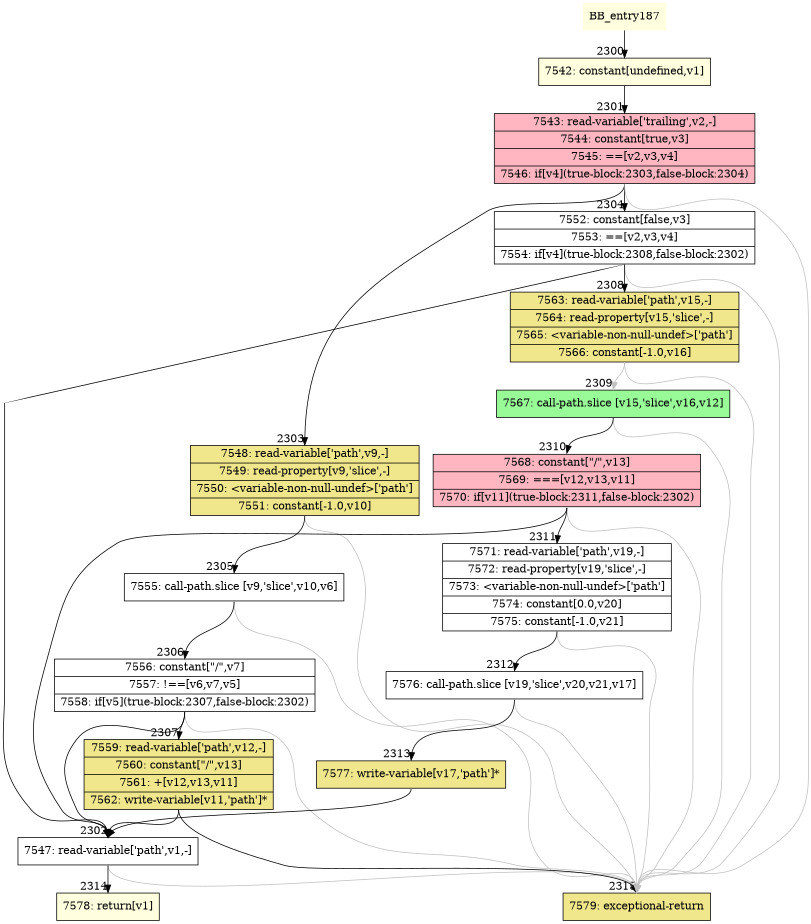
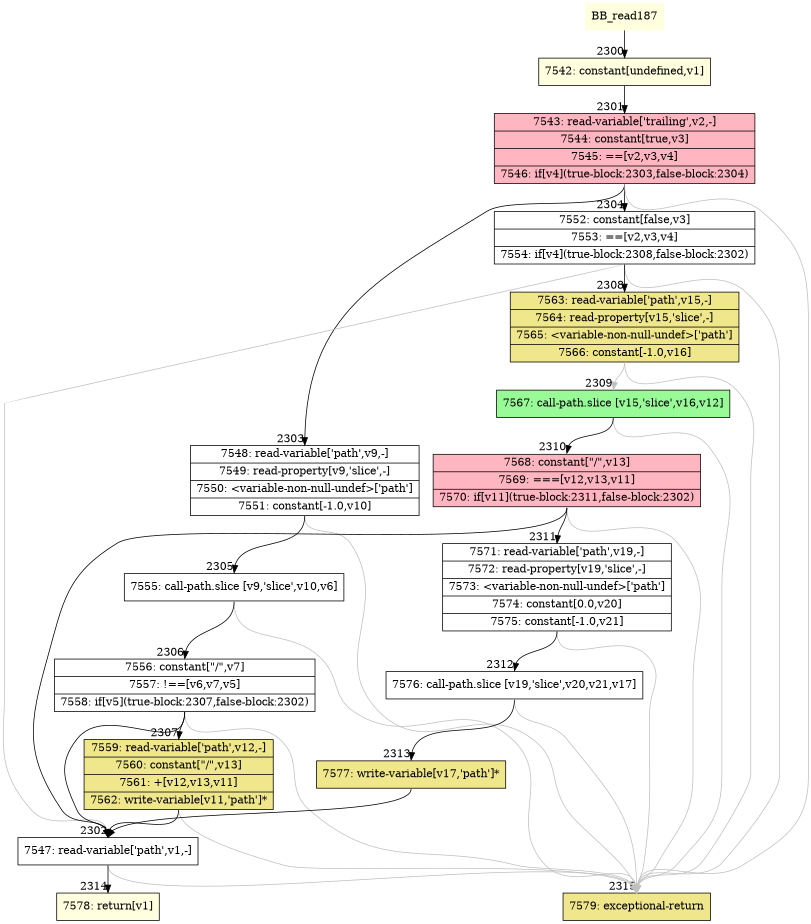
  digraph {
    rankdir=TD
    node [fillcolor=white shape=record style=filled]
    edge [headport=n tailport=s]
-   BB_entry187 [fillcolor=lightyellow shape=none]
+   BB_entry187 [fillcolor=lightyellow shape=none label=BB_read187]
    n2 [fillcolor=lightyellow label="{7542: constant[undefined,v1]}"]
    n3 [fillcolor=lightpink label="{7543: read-variable['trailing',v2,-]|7544: constant[true,v3]|7545: ==[v2,v3,v4]|7546: if[v4](true-block:2303,false-block:2304)}"]
-   n4 [fillcolor=khaki label="{7548: read-variable['path',v9,-]|7549: read-property[v9,'slice',-]|7550: \<variable-non-null-undef\>['path']|7551: constant[-1.0,v10]}"]
+   n4 [label="{7548: read-variable['path',v9,-]|7549: read-property[v9,'slice',-]|7550: \<variable-non-null-undef\>['path']|7551: constant[-1.0,v10]}"]
    n5 [label="{7552: constant[false,v3]|7553: ==[v2,v3,v4]|7554: if[v4](true-block:2308,false-block:2302)}"]
    n6 [fillcolor=khaki label="{7579: exceptional-return}"]
    n7 [label="{7555: call-path.slice [v9,'slice',v10,v6]}"]
    n8 [label="{7547: read-variable['path',v1,-]}"]
    n9 [fillcolor=khaki label="{7563: read-variable['path',v15,-]|7564: read-property[v15,'slice',-]|7565: \<variable-non-null-undef\>['path']|7566: constant[-1.0,v16]}"]
    n10 [label="{7556: constant[\"/\",v7]|7557: !==[v6,v7,v5]|7558: if[v5](true-block:2307,false-block:2302)}"]
    n11 [fillcolor=lightyellow label="{7578: return[v1]}"]
    n12 [fillcolor=palegreen label="{7567: call-path.slice [v15,'slice',v16,v12]}"]
    n13 [fillcolor=khaki label="{7559: read-variable['path',v12,-]|7560: constant[\"/\",v13]|7561: +[v12,v13,v11]|7562: write-variable[v11,'path']*}"]
    n14 [fillcolor=lightpink label="{7568: constant[\"/\",v13]|7569: ===[v12,v13,v11]|7570: if[v11](true-block:2311,false-block:2302)}"]
    n15 [label="{7571: read-variable['path',v19,-]|7572: read-property[v19,'slice',-]|7573: \<variable-non-null-undef\>['path']|7574: constant[0.0,v20]|7575: constant[-1.0,v21]}"]
    n16 [label="{7576: call-path.slice [v19,'slice',v20,v21,v17]}"]
    n17 [fillcolor=khaki label="{7577: write-variable[v17,'path']*}"]
    BB_entry187 -> n2 [headlabel="    2300"]
    n2 -> n3 [headlabel="      2301"]
    n3 -> n4 [headlabel="      2303"]
    n3 -> n5 [headlabel="      2304"]
    n3 -> n6 [color=gray headlabel="      2315"]
    n4 -> n6 [color=gray]
    n4 -> n7 [headlabel="      2305"]
    n5 -> n6 [color=gray]
-   n5 -> n8 [headlabel="      2302"]
+   n5 -> n8 [headlabel="      2302" color=gray]
    n5 -> n9 [headlabel="      2308"]
    n7 -> n6 [color=gray]
    n7 -> n10 [headlabel="      2306"]
    n8 -> n6 [color=gray]
    n8 -> n11 [headlabel="      2314"]
    n9 -> n6 [color=gray]
    n9 -> n12 [color=gray headlabel="      2309"]
    n10 -> n6 [color=gray]
    n10 -> n8
    n10 -> n13 [headlabel="      2307"]
    n12 -> n6 [color=gray]
    n12 -> n14 [headlabel="      2310"]
-   n13 -> n6 [color=black]
+   n13 -> n6 [color=gray]
    n13 -> n8
    n14 -> n6 [color=gray]
    n14 -> n8
    n14 -> n15 [headlabel="      2311"]
    n15 -> n6 [color=gray]
    n15 -> n16 [headlabel="      2312"]
    n16 -> n6 [color=gray]
    n16 -> n17 [headlabel="      2313"]
    n17 -> n8
  }
